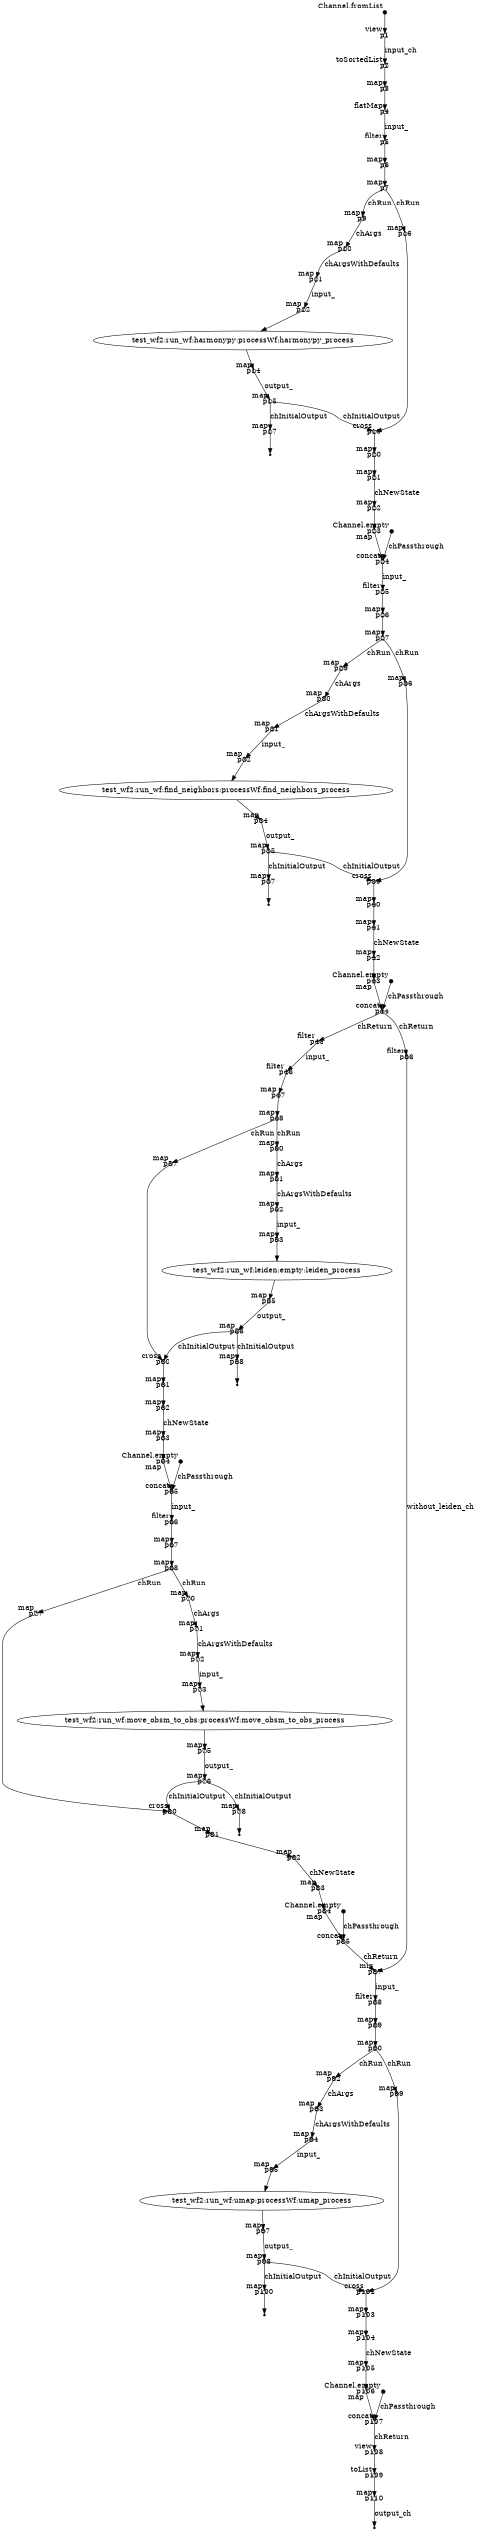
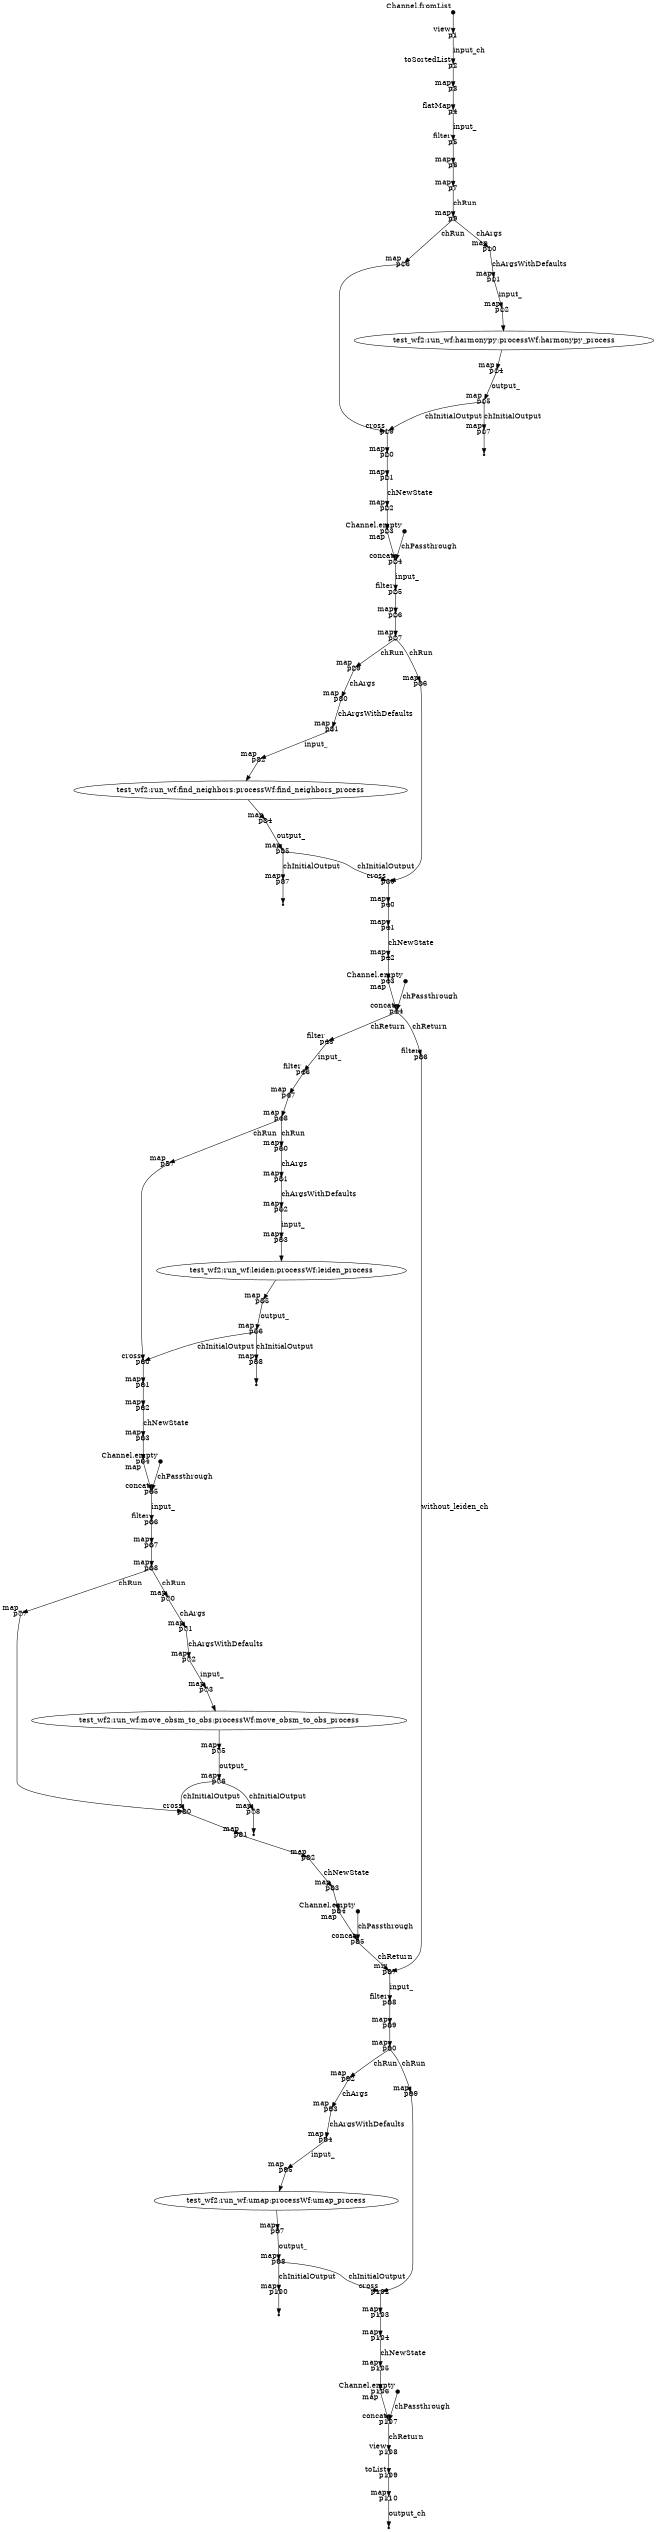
  digraph {
    node [fixedsize=true shape=circle xlabel=map]
    p0 [shape=point width=0.1 xlabel="Channel.fromList"]
    p1 [width=0.1 xlabel=view]
    p2 [width=0.1 xlabel=toSortedList]
    p3 [width=0.1]
    p4 [width=0.1 xlabel=flatMap]
    p5 [width=0.1 xlabel=filter]
    p6 [width=0.1]
    p7 [width=0.1]
    p9 [width=0.1]
    p16 [width=0.1]
    p10 [width=0.1]
    p8 [shape=point width=0.1 xlabel="Channel.empty"]
    p24 [width=0.1 xlabel=concat]
    p25 [width=0.1 xlabel=filter]
    p11 [width=0.1]
    p12 [width=0.1]
    n17 [label="test_wf2:run_wf:harmonypy:processWf:harmonypy_process" fixedsize="" shape="" xlabel=""]
    p14 [width=0.1]
    p15 [width=0.1]
    p17 [width=0.1]
    p19 [width=0.1 xlabel=cross]
    p18 [shape=point fixedsize="" xlabel=""]
    p20 [width=0.1]
    p21 [width=0.1]
    p22 [width=0.1]
    p23 [width=0.1]
    p26 [width=0.1]
    p27 [width=0.1]
    p29 [width=0.1]
    p36 [width=0.1]
    p30 [width=0.1]
    p28 [shape=point width=0.1 xlabel="Channel.empty"]
    p44 [width=0.1 xlabel=concat]
    p45 [width=0.1 xlabel=filter]
    p86 [width=0.1 xlabel=filter]
    p31 [width=0.1]
    p32 [width=0.1]
    n38 [label="test_wf2:run_wf:find_neighbors:processWf:find_neighbors_process" fixedsize="" shape="" xlabel=""]
    p34 [width=0.1]
    p35 [width=0.1]
    p37 [width=0.1]
    p39 [width=0.1 xlabel=cross]
    p38 [shape=point fixedsize="" xlabel=""]
    p40 [width=0.1]
    p41 [width=0.1]
    p42 [width=0.1]
    p43 [width=0.1]
    p46 [width=0.1 xlabel=filter]
    p47 [width=0.1]
    p48 [width=0.1]
    p50 [width=0.1]
    p57 [width=0.1]
    p51 [width=0.1]
    p49 [shape=point width=0.1 xlabel="Channel.empty"]
    p65 [width=0.1 xlabel=concat]
    p66 [width=0.1 xlabel=filter]
    p52 [width=0.1]
    p53 [width=0.1]
-   n59 [label="test_wf2:run_wf:leiden:empty:leiden_process" fixedsize="" shape="" xlabel=""]
+   n59 [label="test_wf2:run_wf:leiden:processWf:leiden_process" fixedsize="" shape="" xlabel=""]
    p55 [width=0.1]
    p56 [width=0.1]
    p58 [width=0.1]
    p60 [width=0.1 xlabel=cross]
    p59 [shape=point fixedsize="" xlabel=""]
    p61 [width=0.1]
    p62 [width=0.1]
    p63 [width=0.1]
    p64 [width=0.1]
    p67 [width=0.1]
    p68 [width=0.1]
    p70 [width=0.1]
    p77 [width=0.1]
    p71 [width=0.1]
    p69 [shape=point width=0.1 xlabel="Channel.empty"]
    p85 [width=0.1 xlabel=concat]
    p87 [width=0.1 xlabel=mix]
    p72 [width=0.1]
    p73 [width=0.1]
    n79 [label="test_wf2:run_wf:move_obsm_to_obs:processWf:move_obsm_to_obs_process" fixedsize="" shape="" xlabel=""]
    p75 [width=0.1]
    p76 [width=0.1]
    p78 [width=0.1]
    p80 [width=0.1 xlabel=cross]
    p79 [shape=point fixedsize="" xlabel=""]
    p81 [width=0.1]
    p82 [width=0.1]
    p83 [width=0.1]
    p84 [width=0.1]
    p88 [width=0.1 xlabel=filter]
    p89 [width=0.1]
    p90 [width=0.1]
    p92 [width=0.1]
    p99 [width=0.1]
    p93 [width=0.1]
    p91 [shape=point width=0.1 xlabel="Channel.empty"]
    p107 [width=0.1 xlabel=concat]
    p108 [width=0.1 xlabel=view]
    p94 [width=0.1]
    p95 [width=0.1]
    n100 [label="test_wf2:run_wf:umap:processWf:umap_process" fixedsize="" shape="" xlabel=""]
    p97 [width=0.1]
    p98 [width=0.1]
    p100 [width=0.1]
    p102 [width=0.1 xlabel=cross]
    p101 [shape=point fixedsize="" xlabel=""]
    p103 [width=0.1]
    p104 [width=0.1]
    p105 [width=0.1]
    p106 [width=0.1]
    p109 [width=0.1 xlabel=toList]
    p110 [width=0.1]
    p111 [shape=point fixedsize="" xlabel=""]
    p0 -> p1
    p1 -> p2 [label=input_ch]
    p2 -> p3
    p3 -> p4
    p4 -> p5 [label=input_]
    p5 -> p6
    p6 -> p7
    p7 -> p9 [label=chRun]
-   p7 -> p16 [label=chRun]
+   p9 -> p16 [label=chRun]
    p9 -> p10 [label=chArgs]
    p16 -> p19
    p10 -> p11 [label=chArgsWithDefaults]
    p8 -> p24 [label=chPassthrough]
    p24 -> p25 [label=input_]
    p25 -> p26
    p11 -> p12 [label=input_]
    p12 -> n17
    n17 -> p14
    p14 -> p15 [label=output_]
    p15 -> p17 [label=chInitialOutput]
    p15 -> p19 [label=chInitialOutput]
    p17 -> p18
    p19 -> p20
    p20 -> p21
    p21 -> p22 [label=chNewState]
    p22 -> p23
    p23 -> p24
    p26 -> p27
    p27 -> p29 [label=chRun]
    p27 -> p36 [label=chRun]
    p29 -> p30 [label=chArgs]
    p36 -> p39
    p30 -> p31 [label=chArgsWithDefaults]
    p28 -> p44 [label=chPassthrough]
    p44 -> p45 [label=chReturn]
    p44 -> p86 [label=chReturn]
    p45 -> p46 [label=input_]
    p86 -> p87 [label=without_leiden_ch]
    p31 -> p32 [label=input_]
    p32 -> n38
    n38 -> p34
    p34 -> p35 [label=output_]
    p35 -> p37 [label=chInitialOutput]
    p35 -> p39 [label=chInitialOutput]
    p37 -> p38
    p39 -> p40
    p40 -> p41
    p41 -> p42 [label=chNewState]
    p42 -> p43
    p43 -> p44
    p46 -> p47
    p47 -> p48
    p48 -> p50 [label=chRun]
    p48 -> p57 [label=chRun]
    p50 -> p51 [label=chArgs]
    p57 -> p60
    p51 -> p52 [label=chArgsWithDefaults]
    p49 -> p65 [label=chPassthrough]
    p65 -> p66 [label=input_]
    p66 -> p67
    p52 -> p53 [label=input_]
    p53 -> n59
    n59 -> p55
    p55 -> p56 [label=output_]
    p56 -> p58 [label=chInitialOutput]
    p56 -> p60 [label=chInitialOutput]
    p58 -> p59
    p60 -> p61
    p61 -> p62
    p62 -> p63 [label=chNewState]
    p63 -> p64
    p64 -> p65
    p67 -> p68
    p68 -> p70 [label=chRun]
    p68 -> p77 [label=chRun]
    p70 -> p71 [label=chArgs]
    p77 -> p80
    p71 -> p72 [label=chArgsWithDefaults]
    p69 -> p85 [label=chPassthrough]
    p85 -> p87 [label=chReturn]
    p87 -> p88 [label=input_]
    p72 -> p73 [label=input_]
    p73 -> n79
    n79 -> p75
    p75 -> p76 [label=output_]
    p76 -> p78 [label=chInitialOutput]
    p76 -> p80 [label=chInitialOutput]
    p78 -> p79
    p80 -> p81
    p81 -> p82
    p82 -> p83 [label=chNewState]
    p83 -> p84
    p84 -> p85
    p88 -> p89
    p89 -> p90
    p90 -> p92 [label=chRun]
    p90 -> p99 [label=chRun]
    p92 -> p93 [label=chArgs]
    p99 -> p102
    p93 -> p94 [label=chArgsWithDefaults]
    p91 -> p107 [label=chPassthrough]
    p107 -> p108 [label=chReturn]
    p108 -> p109
    p94 -> p95 [label=input_]
    p95 -> n100
    n100 -> p97
    p97 -> p98 [label=output_]
    p98 -> p100 [label=chInitialOutput]
    p98 -> p102 [label=chInitialOutput]
    p100 -> p101
    p102 -> p103
    p103 -> p104
    p104 -> p105 [label=chNewState]
    p105 -> p106
    p106 -> p107
    p109 -> p110
    p110 -> p111 [label=output_ch]
  }
